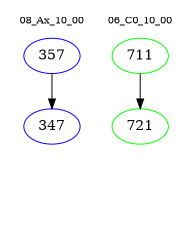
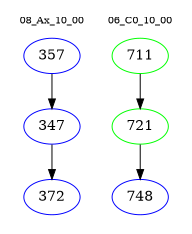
  digraph {
    node [color=blue]
    edge [color=black]
    n1 [label=357]
    n2 [label=347]
+   n3 [label=372]
    n4 [color=green label=711]
    n5 [color=green label=721]
+   n6 [label=748]
    subgraph cluster_1 {
      color=white
      fontsize=10
      label="08_Ax_10_00"
      n1
      n2
+     n3
    }
    subgraph cluster_2 {
      color=white
      fontsize=10
      label="06_C0_10_00"
      n4
      n5
+     n6
    }
    n1 -> n2
+   n2 -> n3
    n4 -> n5
+   n5 -> n6
  }
